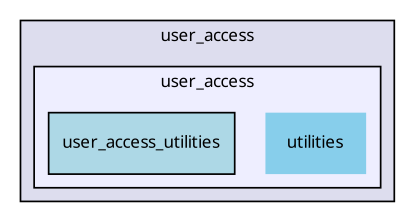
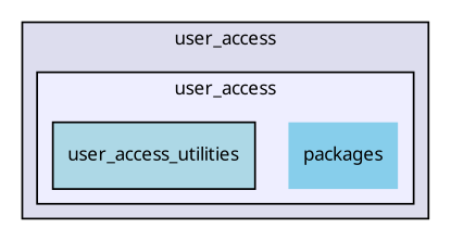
  digraph {
    compound=true
    node [fontname="FreeSans.ttf" fontsize=10 style=filled]
-   n1 [label=utilities shape=plaintext fillcolor=skyblue]
+   n1 [label=packages shape=plaintext fillcolor=skyblue]
    n2 [color=black fillcolor=lightblue label=user_access_utilities shape=box]
    subgraph cluster_1 {
      bgcolor="#ddddee"
      fontname="FreeSans.ttf"
      fontsize=10
      label=user_access
      pencolor=black
      subgraph cluster_2 {
        bgcolor="#eeeeff"
        fontname="FreeSans.ttf"
        fontsize=10
        pencolor=black
        n1
        n2
      }
    }
  }
